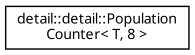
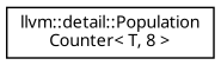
  digraph {
    rankdir=LR
    fontname="Noto Sans"
-   n1 [color=black fillcolor=white fontname="Noto Sans" fontsize=10 height=0.2 label="detail::detail::Population\lCounter\< T, 8 \>" shape=record style=filled width=0.4]
+   n1 [color=black fillcolor=white fontname="Noto Sans" fontsize=10 height=0.2 label="llvm::detail::Population\lCounter\< T, 8 \>" shape=record style=filled width=0.4]
  }
